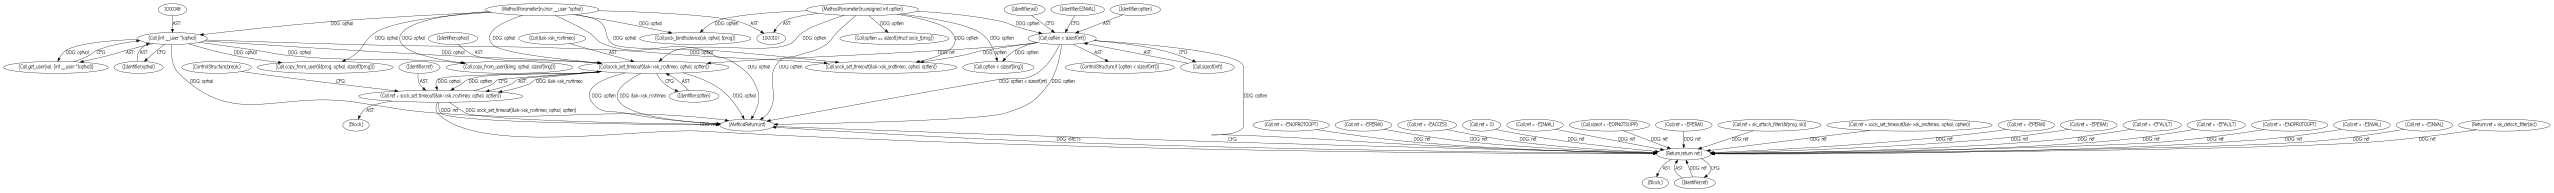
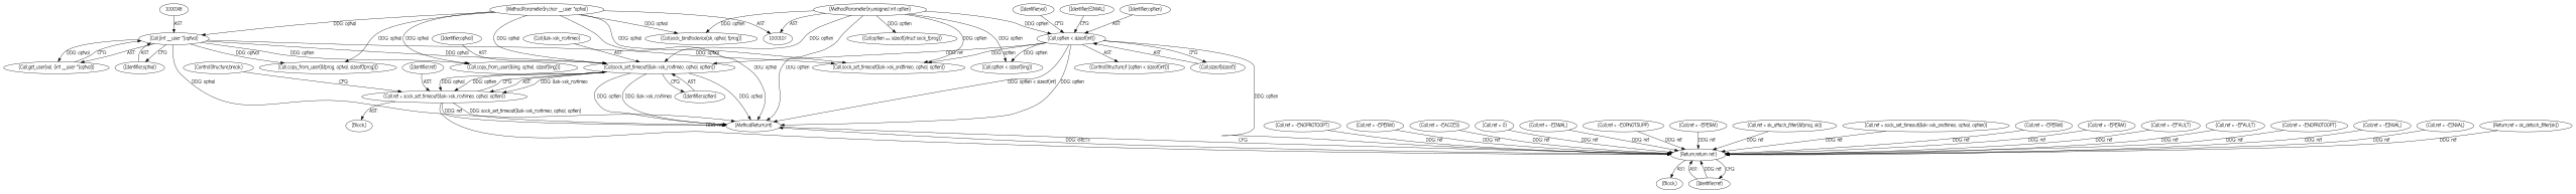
  digraph {
    fontname="Comic Neue"
    node [fontname="Comic Neue"]
    edge [fontname="Comic Neue"]
    n1 [label="(Call,sock_set_timeout(&sk->sk_rcvtimeo, optval, optlen))"]
    n2 [label="(Call,ret = sock_set_timeout(&sk->sk_rcvtimeo, optval, optlen))"]
    n3 [label="(Identifier,optlen)"]
    n4 [label="(MethodReturn,int)"]
    n5 [label="(Return,return ret;)"]
    n6 [label="(Block,)"]
    n7 [label="(Call,(int __user *)optval)"]
    n8 [label="(Call,get_user(val, (int __user *)optval))"]
    n9 [label="(Call,sock_set_timeout(&sk->sk_sndtimeo, optval, optlen))"]
    n10 [label="(Call,copy_from_user(&fprog, optval, sizeof(fprog)))"]
    n11 [label="(Call,copy_from_user(&ling, optval, sizeof(ling)))"]
    n12 [label="(Identifier,optval)"]
    n13 [label="(MethodParameterIn,char __user *optval)"]
    n14 [label="(Call,sock_bindtodevice(sk, optval, fprog))"]
    1000107
    n16 [label="(Call,optlen < sizeof(int))"]
    n17 [label="(ControlStructure,if (optlen < sizeof(int)))"]
    n18 [label="(Call,optlen < sizeof(ling))"]
-   n19 [label="(Call,sizeof(int))"]
+   n19 [label="(Call,sizeof(sizeof))"]
    n20 [label="(Call,optlen == sizeof(struct sock_fprog))"]
    n21 [label="(MethodParameterIn,unsigned int optlen)"]
    n22 [label="(Block,)"]
    n23 [label="(Identifier,ret)"]
    n24 [label="(Call,ret = -ENOPROTOOPT)"]
    n25 [label="(Call,ret = -EPERM)"]
    n26 [label="(Call,ret = -EACCES)"]
    n27 [label="(Call,ret = 0)"]
    n28 [label="(Call,ret = -EINVAL)"]
    n29 [label="(Identifier,EINVAL)"]
-   n30 [label="(Call,sizeof = -EOPNOTSUPP)"]
+   n30 [label="(Call,ret = -EOPNOTSUPP)"]
    n31 [label="(Call,ret = -EPERM)"]
    n32 [label="(Identifier,optlen)"]
    n33 [label="(Call,ret = sk_attach_filter(&fprog, sk))"]
    n34 [label="(Identifier,optval)"]
    n35 [label="(Call,ret = sock_set_timeout(&sk->sk_sndtimeo, optval, optlen))"]
    n36 [label="(Call,ret = -EPERM)"]
    n37 [label="(Call,ret = -EPERM)"]
    n38 [label="(Identifier,val)"]
    n39 [label="(Identifier,ret)"]
    n40 [label="(Call,&sk->sk_rcvtimeo)"]
    n41 [label="(Call,ret = -EFAULT)"]
    n42 [label="(Call,ret = -EFAULT)"]
    n43 [label="(Call,ret = -ENOPROTOOPT)"]
    n44 [label="(Call,ret = -EINVAL)"]
    n45 [label="(Call,ret = -EINVAL)"]
    n46 [label="(Return,ret = sk_detach_filter(sk))"]
    n47 [label="(ControlStructure,break;)"]
    1000148
    n1 -> n2 [label="AST: "]
    n1 -> n2 [label="DDG: &sk->sk_rcvtimeo"]
    n1 -> n2 [label="DDG: optval"]
    n1 -> n2 [label="DDG: optlen"]
    n1 -> n3 [label="CFG: "]
    n1 -> n4 [label="DDG: &sk->sk_rcvtimeo"]
    n1 -> n4 [label="DDG: optval"]
    n1 -> n4 [label="DDG: optlen"]
    n2 -> n1 [label="CFG: "]
    n2 -> n4 [label="DDG: ret"]
    n2 -> n4 [label="DDG: sock_set_timeout(&sk->sk_rcvtimeo, optval, optlen)"]
    n2 -> n5 [label="DDG: ret"]
    n2 -> n6 [label="AST: "]
    n3 -> n1 [label="AST: "]
    n4 -> n5 [label="CFG: "]
    n5 -> n4 [label="DDG: <RET>"]
    n5 -> n22 [label="AST: "]
    n5 -> n23 [label="CFG: "]
    n7 -> n1 [label="DDG: optval"]
    n7 -> n4 [label="DDG: optval"]
    n7 -> n8 [label="AST: "]
    n7 -> n8 [label="DDG: optval"]
    n7 -> n9 [label="DDG: optval"]
    n7 -> n10 [label="DDG: optval"]
-   n7 -> n11 [label="DDG: optval"]
+   n7 -> n11 [label="DDG: optlen"]
    n7 -> n12 [label="CFG: "]
    n8 -> n7 [label="CFG: "]
    n12 -> n7 [label="AST: "]
    n13 -> n1 [label="DDG: optval"]
    n13 -> n4 [label="DDG: optval"]
    n13 -> n7 [label="DDG: optval"]
    n13 -> n9 [label="DDG: optval"]
    n13 -> n10 [label="DDG: optval"]
    n13 -> n11 [label="DDG: optval"]
    n13 -> n14 [label="DDG: optval"]
    n13 -> 1000107 [label="AST: "]
    n16 -> n1 [label="DDG: ret"]
    n16 -> n4 [label="DDG: optlen"]
    n16 -> n4 [label="DDG: optlen < sizeof(int)"]
    n16 -> n5 [label="DDG: optlen"]
    n16 -> n9 [label="DDG: optlen"]
    n16 -> n17 [label="AST: "]
    n16 -> n18 [label="DDG: optlen"]
    n16 -> n19 [label="CFG: "]
    n19 -> n16 [label="AST: "]
    n21 -> n1 [label="DDG: optlen"]
    n21 -> n4 [label="DDG: optlen"]
    n21 -> n9 [label="DDG: optlen"]
    n21 -> n14 [label="DDG: optlen"]
    n21 -> 1000107 [label="AST: "]
    n21 -> n16 [label="DDG: optlen"]
    n21 -> n18 [label="DDG: optlen"]
    n21 -> n20 [label="DDG: optlen"]
    n23 -> n5 [label="AST: "]
    n23 -> n5 [label="DDG: ret"]
    n24 -> n5 [label="DDG: ret"]
    n25 -> n5 [label="DDG: ret"]
    n26 -> n5 [label="DDG: ret"]
    n27 -> n5 [label="DDG: ret"]
    n28 -> n5 [label="DDG: ret"]
    n29 -> n16 [label="CFG: "]
    n30 -> n5 [label="DDG: ret"]
    n31 -> n5 [label="DDG: ret"]
    n32 -> n16 [label="AST: "]
    n33 -> n5 [label="DDG: ret"]
    n34 -> n1 [label="AST: "]
    n35 -> n5 [label="DDG: ret"]
    n36 -> n5 [label="DDG: ret"]
    n37 -> n5 [label="DDG: ret"]
    n38 -> n16 [label="CFG: "]
    n39 -> n2 [label="AST: "]
    n40 -> n1 [label="AST: "]
    n41 -> n5 [label="DDG: ret"]
    n42 -> n5 [label="DDG: ret"]
    n43 -> n5 [label="DDG: ret"]
    n44 -> n5 [label="DDG: ret"]
    n45 -> n5 [label="DDG: ret"]
    n46 -> n5 [label="DDG: ret"]
    n47 -> n2 [label="CFG: "]
    1000148 -> n7 [label="AST: "]
  }
